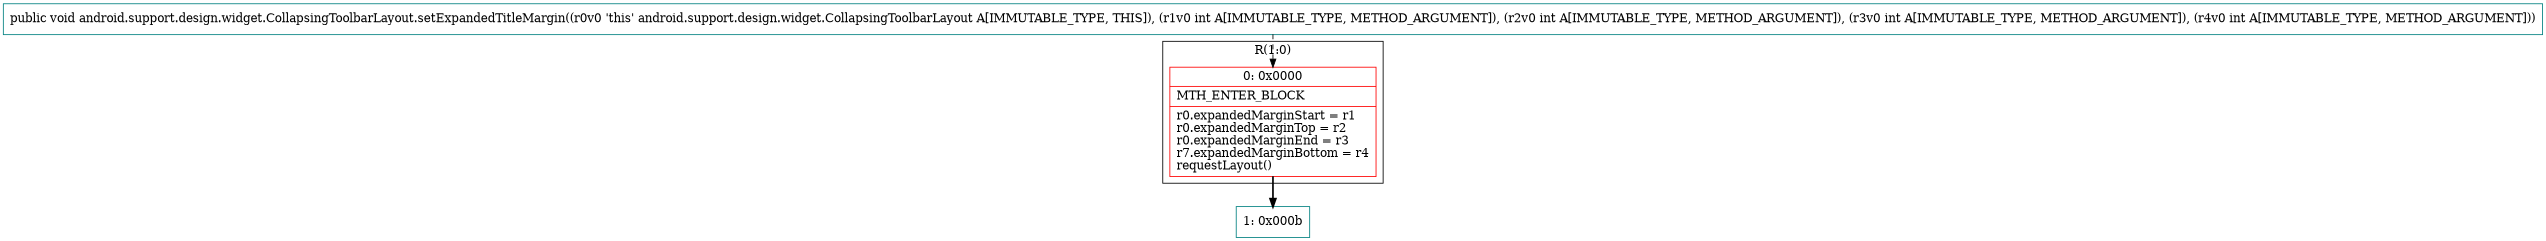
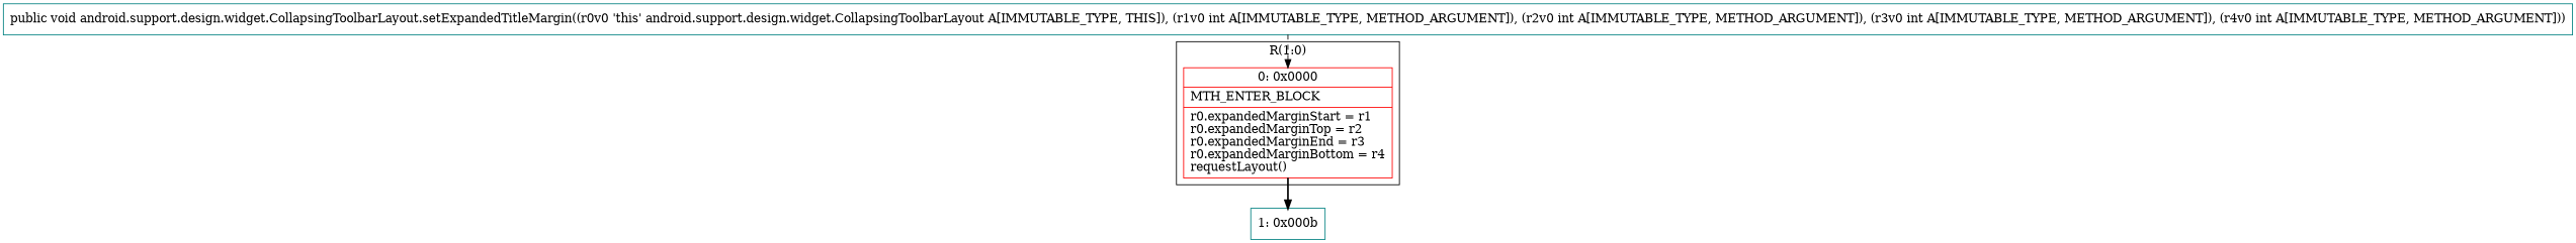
  digraph {
    node [color=teal shape=record]
-   n1 [color=red label="{0\:\ 0x0000|MTH_ENTER_BLOCK\l|r0.expandedMarginStart = r1\lr0.expandedMarginTop = r2\lr0.expandedMarginEnd = r3\lr7.expandedMarginBottom = r4\lrequestLayout()\l}"]
+   n1 [color=red label="{0\:\ 0x0000|MTH_ENTER_BLOCK\l|r0.expandedMarginStart = r1\lr0.expandedMarginTop = r2\lr0.expandedMarginEnd = r3\lr0.expandedMarginBottom = r4\lrequestLayout()\l}"]
    n2 [label="{1\:\ 0x000b}"]
    n3 [label="{public void android.support.design.widget.CollapsingToolbarLayout.setExpandedTitleMargin((r0v0 'this' android.support.design.widget.CollapsingToolbarLayout A[IMMUTABLE_TYPE, THIS]), (r1v0 int A[IMMUTABLE_TYPE, METHOD_ARGUMENT]), (r2v0 int A[IMMUTABLE_TYPE, METHOD_ARGUMENT]), (r3v0 int A[IMMUTABLE_TYPE, METHOD_ARGUMENT]), (r4v0 int A[IMMUTABLE_TYPE, METHOD_ARGUMENT])) }"]
    subgraph cluster_1 {
      label="R(1:0)"
      n1
    }
    n1 -> n2 [style=bold]
    n3 -> n1 [style=dashed]
  }
